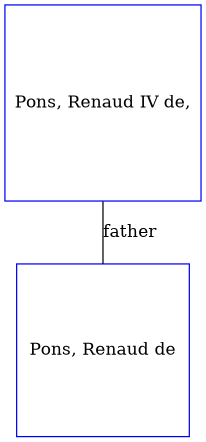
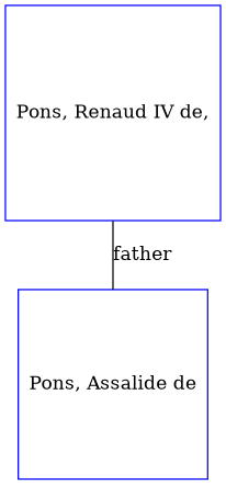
  digraph {
    node [color=blue regular=1 shape=box]
    n1 [label="Pons, Renaud IV de,"]
-   n2 [label="Pons, Renaud de"]
+   n2 [label="Pons, Assalide de"]
    n1 -> n2 [arrowsize=0.0 dir=none label=father]
  }
